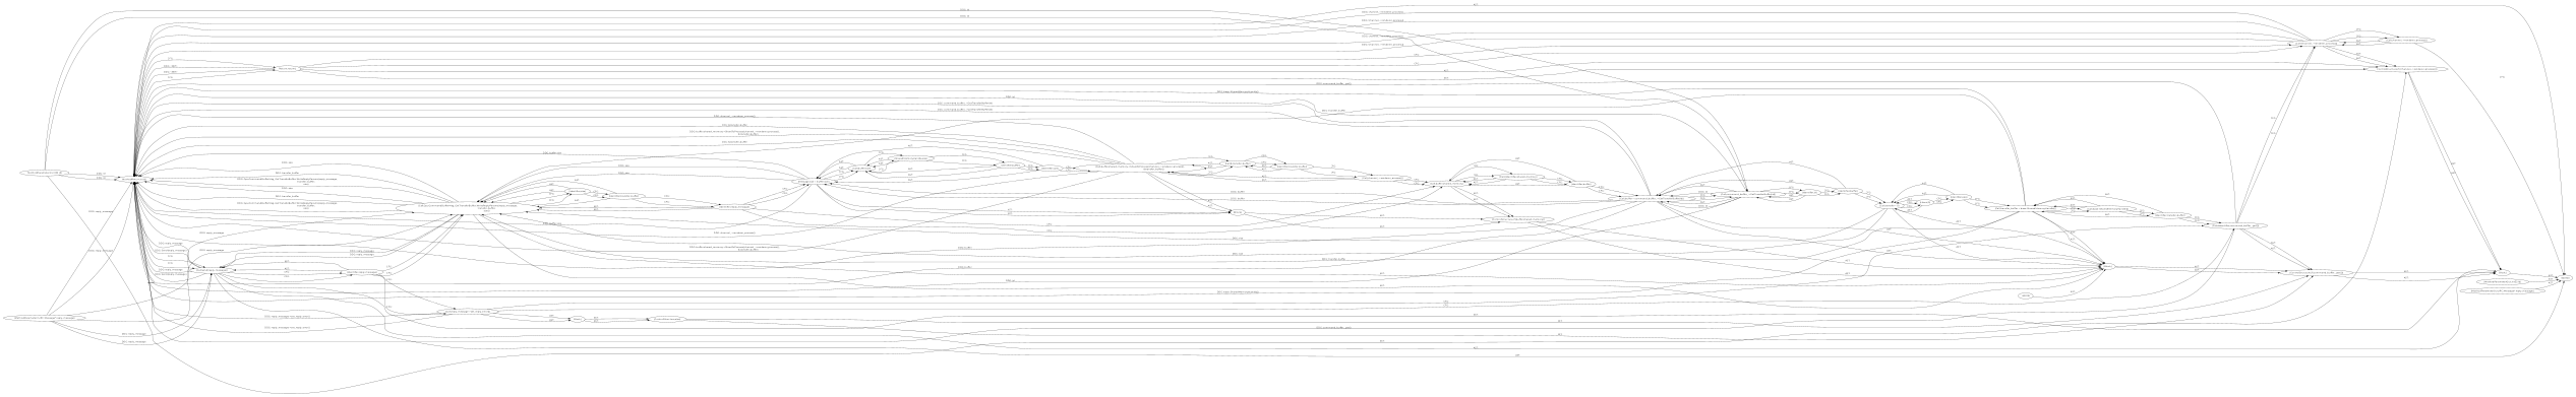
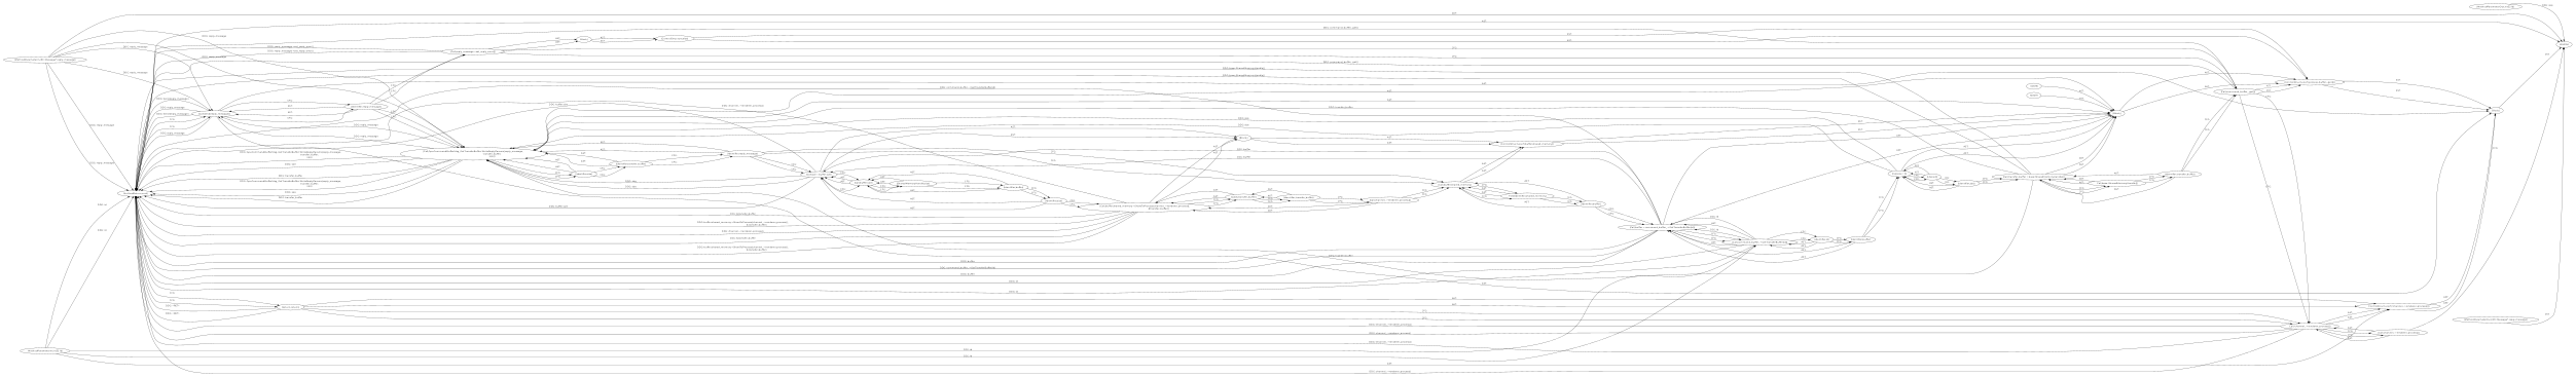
  digraph {
    fontname=Montserrat
    rankdir=LR
    node [fontname=Montserrat]
    edge [fontname=Montserrat]
    n1 [label="(MethodReturn,void)"]
    n2 [label="(Call,Send(reply_message))"]
    n3 [label="(Return,return;)"]
    1000100
    n5 [label="(Identifier,reply_message)"]
    n6 [label="(Block,)"]
    n7 [label="(ControlStructure,if (!channel_->renderer_process()))"]
    n8 [label="(Call,!channel_->renderer_process())"]
    n9 [label="(Call,buffer = command_buffer_->GetTransferBuffer(id))"]
    n10 [label="(Call,command_buffer_->GetTransferBuffer(id))"]
    n11 [label="(Block,)"]
-   n12 [label="(Message,size = buffer.size)"]
+   n12 [label="(Call,size = buffer.size)"]
    n13 [label="(Identifier,id)"]
-   n14 [label="(ControlStructure,if (command_buffer_.get()))"]
+   n14 [label="(ControlStructure,if (process_buffer_.get()))"]
    n15 [label="(Block,)"]
    n16 [label="(Call,buffer.size)"]
    n17 [label="(Call,GpuCommandBufferMsg_GetTransferBuffer::WriteReplyParams(reply_message,\n                                                            transfer_buffer,\n                                                            size))"]
    n18 [label="(Identifier,buffer)"]
-   n19 [label="(Call,transfer = 0)"]
+   n19 [label="(Call,size = 0)"]
    n20 [label="(Literal,0)"]
    n21 [label="(FieldIdentifier,shared_memory)"]
    n22 [label="(Call,buffer.shared_memory)"]
    n23 [label="(Identifier,buffer)"]
    n24 [label="(ControlStructure,if (buffer.shared_memory))"]
    n25 [label="(Call,channel_->renderer_process())"]
    n26 [label="(Call,buffer.shared_memory->ShareToProcess(channel_->renderer_process(),\n                                            &transfer_buffer))"]
    n27 [label="(Call,&transfer_buffer)"]
    n28 [label="(Identifier,transfer_buffer)"]
    n29 [label="(SharedMemoryHandle,size)"]
    n30 [label="(Identifier,buffer)"]
    n31 [label="(Identifier,size)"]
    n32 [label="(Identifier,size)"]
    n33 [label="(Identifier,transfer_buffer)"]
    n34 [label="(Identifier,reply_message)"]
    n35 [label="(MethodParameterIn,int32 id)"]
    n36 [label="(MethodParameterOut,int32 id)"]
    n37 [label="(ControlStructure,else)"]
    n38 [label="(Block,)"]
    n39 [label="(Call,reply_message->set_reply_error())"]
-   n40 [label="(FieldIdentifier,command_buffer_.get())"]
+   n40 [label="(Call,command_buffer_.get())"]
    n41 [label="(MethodParameterIn,IPC::Message* reply_message)"]
    n42 [label="(MethodParameterOut,IPC::Message* reply_message)"]
    n43 [label="(Call,channel_->renderer_process())"]
    n44 [label="(Call,transfer_buffer = base::SharedMemoryHandle())"]
    n45 [label="(Call,base::SharedMemoryHandle())"]
    n46 [label="(Identifier,transfer_buffer)"]
    n47 [label="(Identifier,size)"]
+   1000111
    1000115
    n1 -> n2 [label="CFG: "]
    n1 -> n2 [label="CFG: "]
    n1 -> n3 [label="CFG: "]
    n1 -> n3 [label="CFG: "]
    n1 -> 1000100 [label="AST: "]
    n2 -> n1 [label="DDG: reply_message"]
    n2 -> n1 [label="DDG: Send(reply_message)"]
    n2 -> n1 [label="DDG: reply_message"]
    n2 -> n1 [label="DDG: Send(reply_message)"]
    n2 -> n5 [label="CFG: "]
    n2 -> n5 [label="CFG: "]
    n2 -> n6 [label="AST: "]
    n2 -> n6 [label="AST: "]
    n3 -> n1 [label="DDG: <RET>"]
    n3 -> n1 [label="DDG: <RET>"]
    n3 -> n7 [label="AST: "]
    n3 -> n7 [label="AST: "]
    n3 -> n8 [label="CFG: "]
    n3 -> n8 [label="CFG: "]
    n5 -> n2 [label="AST: "]
    n5 -> n2 [label="AST: "]
    n5 -> n17 [label="CFG: "]
    n5 -> n17 [label="CFG: "]
    n5 -> n39 [label="CFG: "]
    n5 -> n39 [label="CFG: "]
    n6 -> 1000100 [label="AST: "]
    n7 -> n6 [label="AST: "]
    n7 -> n6 [label="AST: "]
    n8 -> n1 [label="DDG: !channel_->renderer_process()"]
    n8 -> n1 [label="DDG: channel_->renderer_process()"]
    n8 -> n1 [label="DDG: !channel_->renderer_process()"]
    n8 -> n1 [label="DDG: channel_->renderer_process()"]
    n8 -> n7 [label="AST: "]
    n8 -> n7 [label="AST: "]
    n8 -> n43 [label="CFG: "]
    n8 -> n43 [label="CFG: "]
    n9 -> n1 [label="DDG: buffer"]
    n9 -> n1 [label="DDG: command_buffer_->GetTransferBuffer(id)"]
    n9 -> n1 [label="DDG: buffer"]
    n9 -> n1 [label="DDG: command_buffer_->GetTransferBuffer(id)"]
    n9 -> n10 [label="CFG: "]
    n9 -> n10 [label="CFG: "]
    n9 -> n11 [label="AST: "]
    n9 -> n11 [label="AST: "]
    n9 -> n12 [label="DDG: buffer"]
    n9 -> n12 [label="DDG: buffer"]
    n10 -> n1 [label="DDG: id"]
    n10 -> n1 [label="DDG: id"]
    n10 -> n9 [label="AST: "]
    n10 -> n9 [label="DDG: id"]
    n10 -> n9 [label="AST: "]
    n10 -> n9 [label="DDG: id"]
    n10 -> n13 [label="CFG: "]
    n10 -> n13 [label="CFG: "]
    n11 -> n14 [label="AST: "]
    n11 -> n14 [label="AST: "]
    n12 -> n1 [label="DDG: buffer.size"]
    n12 -> n1 [label="DDG: buffer.size"]
    n12 -> n15 [label="AST: "]
    n12 -> n15 [label="AST: "]
    n12 -> n16 [label="CFG: "]
    n12 -> n16 [label="CFG: "]
    n12 -> n17 [label="DDG: size"]
    n12 -> n17 [label="DDG: size"]
    n13 -> n10 [label="AST: "]
    n13 -> n10 [label="AST: "]
    n13 -> n18 [label="CFG: "]
    n13 -> n18 [label="CFG: "]
    n14 -> n6 [label="AST: "]
    n14 -> n6 [label="AST: "]
    n15 -> n24 [label="AST: "]
    n15 -> n24 [label="AST: "]
    n16 -> n12 [label="AST: "]
    n16 -> n12 [label="AST: "]
    n16 -> n29 [label="CFG: "]
    n16 -> n29 [label="CFG: "]
    n17 -> n1 [label="DDG: transfer_buffer"]
    n17 -> n1 [label="DDG: GpuCommandBufferMsg_GetTransferBuffer::WriteReplyParams(reply_message,\n                                                            transfer_buffer,\n                                                            size)"]
    n17 -> n1 [label="DDG: size"]
    n17 -> n1 [label="DDG: transfer_buffer"]
    n17 -> n1 [label="DDG: GpuCommandBufferMsg_GetTransferBuffer::WriteReplyParams(reply_message,\n                                                            transfer_buffer,\n                                                            size)"]
    n17 -> n1 [label="DDG: size"]
    n17 -> n2 [label="DDG: reply_message"]
    n17 -> n2 [label="DDG: reply_message"]
    n17 -> n11 [label="AST: "]
    n17 -> n11 [label="AST: "]
    n17 -> n32 [label="CFG: "]
    n17 -> n32 [label="CFG: "]
    n18 -> n9 [label="AST: "]
    n18 -> n9 [label="AST: "]
    n18 -> n19 [label="CFG: "]
    n18 -> n19 [label="CFG: "]
    n19 -> n11 [label="AST: "]
    n19 -> n11 [label="AST: "]
    n19 -> n17 [label="DDG: size"]
    n19 -> n17 [label="DDG: size"]
    n19 -> n20 [label="CFG: "]
    n19 -> n20 [label="CFG: "]
    n20 -> n19 [label="AST: "]
    n20 -> n19 [label="AST: "]
    n20 -> n47 [label="CFG: "]
    n20 -> n47 [label="CFG: "]
    n21 -> n22 [label="AST: "]
    n21 -> n22 [label="AST: "]
    n21 -> n23 [label="CFG: "]
    n21 -> n23 [label="CFG: "]
    n22 -> n21 [label="CFG: "]
    n22 -> n21 [label="CFG: "]
    n22 -> n24 [label="AST: "]
    n22 -> n24 [label="AST: "]
    n23 -> n9 [label="CFG: "]
    n23 -> n9 [label="CFG: "]
    n23 -> n22 [label="AST: "]
    n23 -> n22 [label="AST: "]
    n24 -> n11 [label="AST: "]
    n24 -> n11 [label="AST: "]
    n25 -> n22 [label="CFG: "]
    n25 -> n22 [label="CFG: "]
    n25 -> n26 [label="AST: "]
    n25 -> n26 [label="AST: "]
    n26 -> n1 [label="DDG: channel_->renderer_process()"]
    n26 -> n1 [label="DDG: &transfer_buffer"]
    n26 -> n1 [label="DDG: buffer.shared_memory->ShareToProcess(channel_->renderer_process(),\n                                            &transfer_buffer)"]
    n26 -> n1 [label="DDG: channel_->renderer_process()"]
    n26 -> n1 [label="DDG: &transfer_buffer"]
    n26 -> n1 [label="DDG: buffer.shared_memory->ShareToProcess(channel_->renderer_process(),\n                                            &transfer_buffer)"]
    n26 -> n15 [label="AST: "]
    n26 -> n15 [label="AST: "]
    n26 -> n27 [label="CFG: "]
    n26 -> n27 [label="CFG: "]
    n27 -> n26 [label="AST: "]
    n27 -> n26 [label="AST: "]
    n27 -> n28 [label="CFG: "]
    n27 -> n28 [label="CFG: "]
    n28 -> n25 [label="CFG: "]
    n28 -> n25 [label="CFG: "]
    n28 -> n27 [label="AST: "]
    n28 -> n27 [label="AST: "]
    n29 -> n16 [label="AST: "]
    n29 -> n16 [label="AST: "]
    n29 -> n30 [label="CFG: "]
    n29 -> n30 [label="CFG: "]
    n30 -> n16 [label="AST: "]
    n30 -> n16 [label="AST: "]
    n30 -> n31 [label="CFG: "]
    n30 -> n31 [label="CFG: "]
    n31 -> n12 [label="AST: "]
    n31 -> n12 [label="AST: "]
    n31 -> n26 [label="CFG: "]
    n31 -> n26 [label="CFG: "]
    n32 -> n17 [label="AST: "]
    n32 -> n17 [label="AST: "]
    n32 -> n33 [label="CFG: "]
    n32 -> n33 [label="CFG: "]
    n33 -> n17 [label="AST: "]
    n33 -> n17 [label="AST: "]
    n33 -> n34 [label="CFG: "]
    n33 -> n34 [label="CFG: "]
    n34 -> n12 [label="CFG: "]
    n34 -> n12 [label="CFG: "]
    n34 -> n17 [label="AST: "]
    n34 -> n17 [label="AST: "]
    n34 -> n22 [label="CFG: "]
    n34 -> n22 [label="CFG: "]
    n35 -> n1 [label="DDG: id"]
    n35 -> n1 [label="DDG: id"]
    n35 -> n7 [label="AST: "]
    n35 -> n10 [label="DDG: id"]
    n35 -> n10 [label="DDG: id"]
-   n36 -> 1000100 [label="AST: "]
+   n36 -> 1000100 [label="DDG: size"]
    n37 -> n14 [label="AST: "]
    n37 -> n14 [label="AST: "]
    n38 -> n37 [label="AST: "]
    n38 -> n37 [label="AST: "]
    n39 -> n1 [label="DDG: reply_message->set_reply_error()"]
    n39 -> n1 [label="DDG: reply_message->set_reply_error()"]
    n39 -> n38 [label="AST: "]
    n39 -> n38 [label="AST: "]
    n39 -> n40 [label="CFG: "]
    n39 -> n40 [label="CFG: "]
    n40 -> n1 [label="DDG: command_buffer_.get()"]
    n40 -> n1 [label="DDG: command_buffer_.get()"]
    n40 -> n8 [label="CFG: "]
    n40 -> n8 [label="CFG: "]
    n40 -> n14 [label="AST: "]
    n40 -> n14 [label="AST: "]
    n41 -> n1 [label="DDG: reply_message"]
    n41 -> n1 [label="DDG: reply_message"]
    n41 -> n2 [label="DDG: reply_message"]
    n41 -> n2 [label="DDG: reply_message"]
-   n2 -> 1000100 [label="AST: "]
+   n41 -> 1000100 [label="AST: "]
    n41 -> n17 [label="DDG: reply_message"]
    n41 -> n17 [label="DDG: reply_message"]
    n42 -> 1000100 [label="AST: "]
    n43 -> 1000100 [label="CFG: "]
    n43 -> n8 [label="AST: "]
    n43 -> n8 [label="AST: "]
    n44 -> n1 [label="DDG: base::SharedMemoryHandle()"]
    n44 -> n1 [label="DDG: base::SharedMemoryHandle()"]
    n44 -> n11 [label="AST: "]
    n44 -> n11 [label="AST: "]
    n44 -> n17 [label="DDG: transfer_buffer"]
    n44 -> n17 [label="DDG: transfer_buffer"]
    n44 -> n45 [label="CFG: "]
    n44 -> n45 [label="CFG: "]
    n45 -> n44 [label="AST: "]
    n45 -> n44 [label="AST: "]
    n45 -> n46 [label="CFG: "]
    n45 -> n46 [label="CFG: "]
    n46 -> n40 [label="CFG: "]
    n46 -> n40 [label="CFG: "]
    n46 -> n44 [label="AST: "]
    n46 -> n44 [label="AST: "]
    n47 -> n19 [label="AST: "]
    n47 -> n19 [label="AST: "]
    n47 -> n44 [label="CFG: "]
    n47 -> n44 [label="CFG: "]
+   1000111 -> n11 [label="AST: "]
    1000115 -> n11 [label="AST: "]
  }
